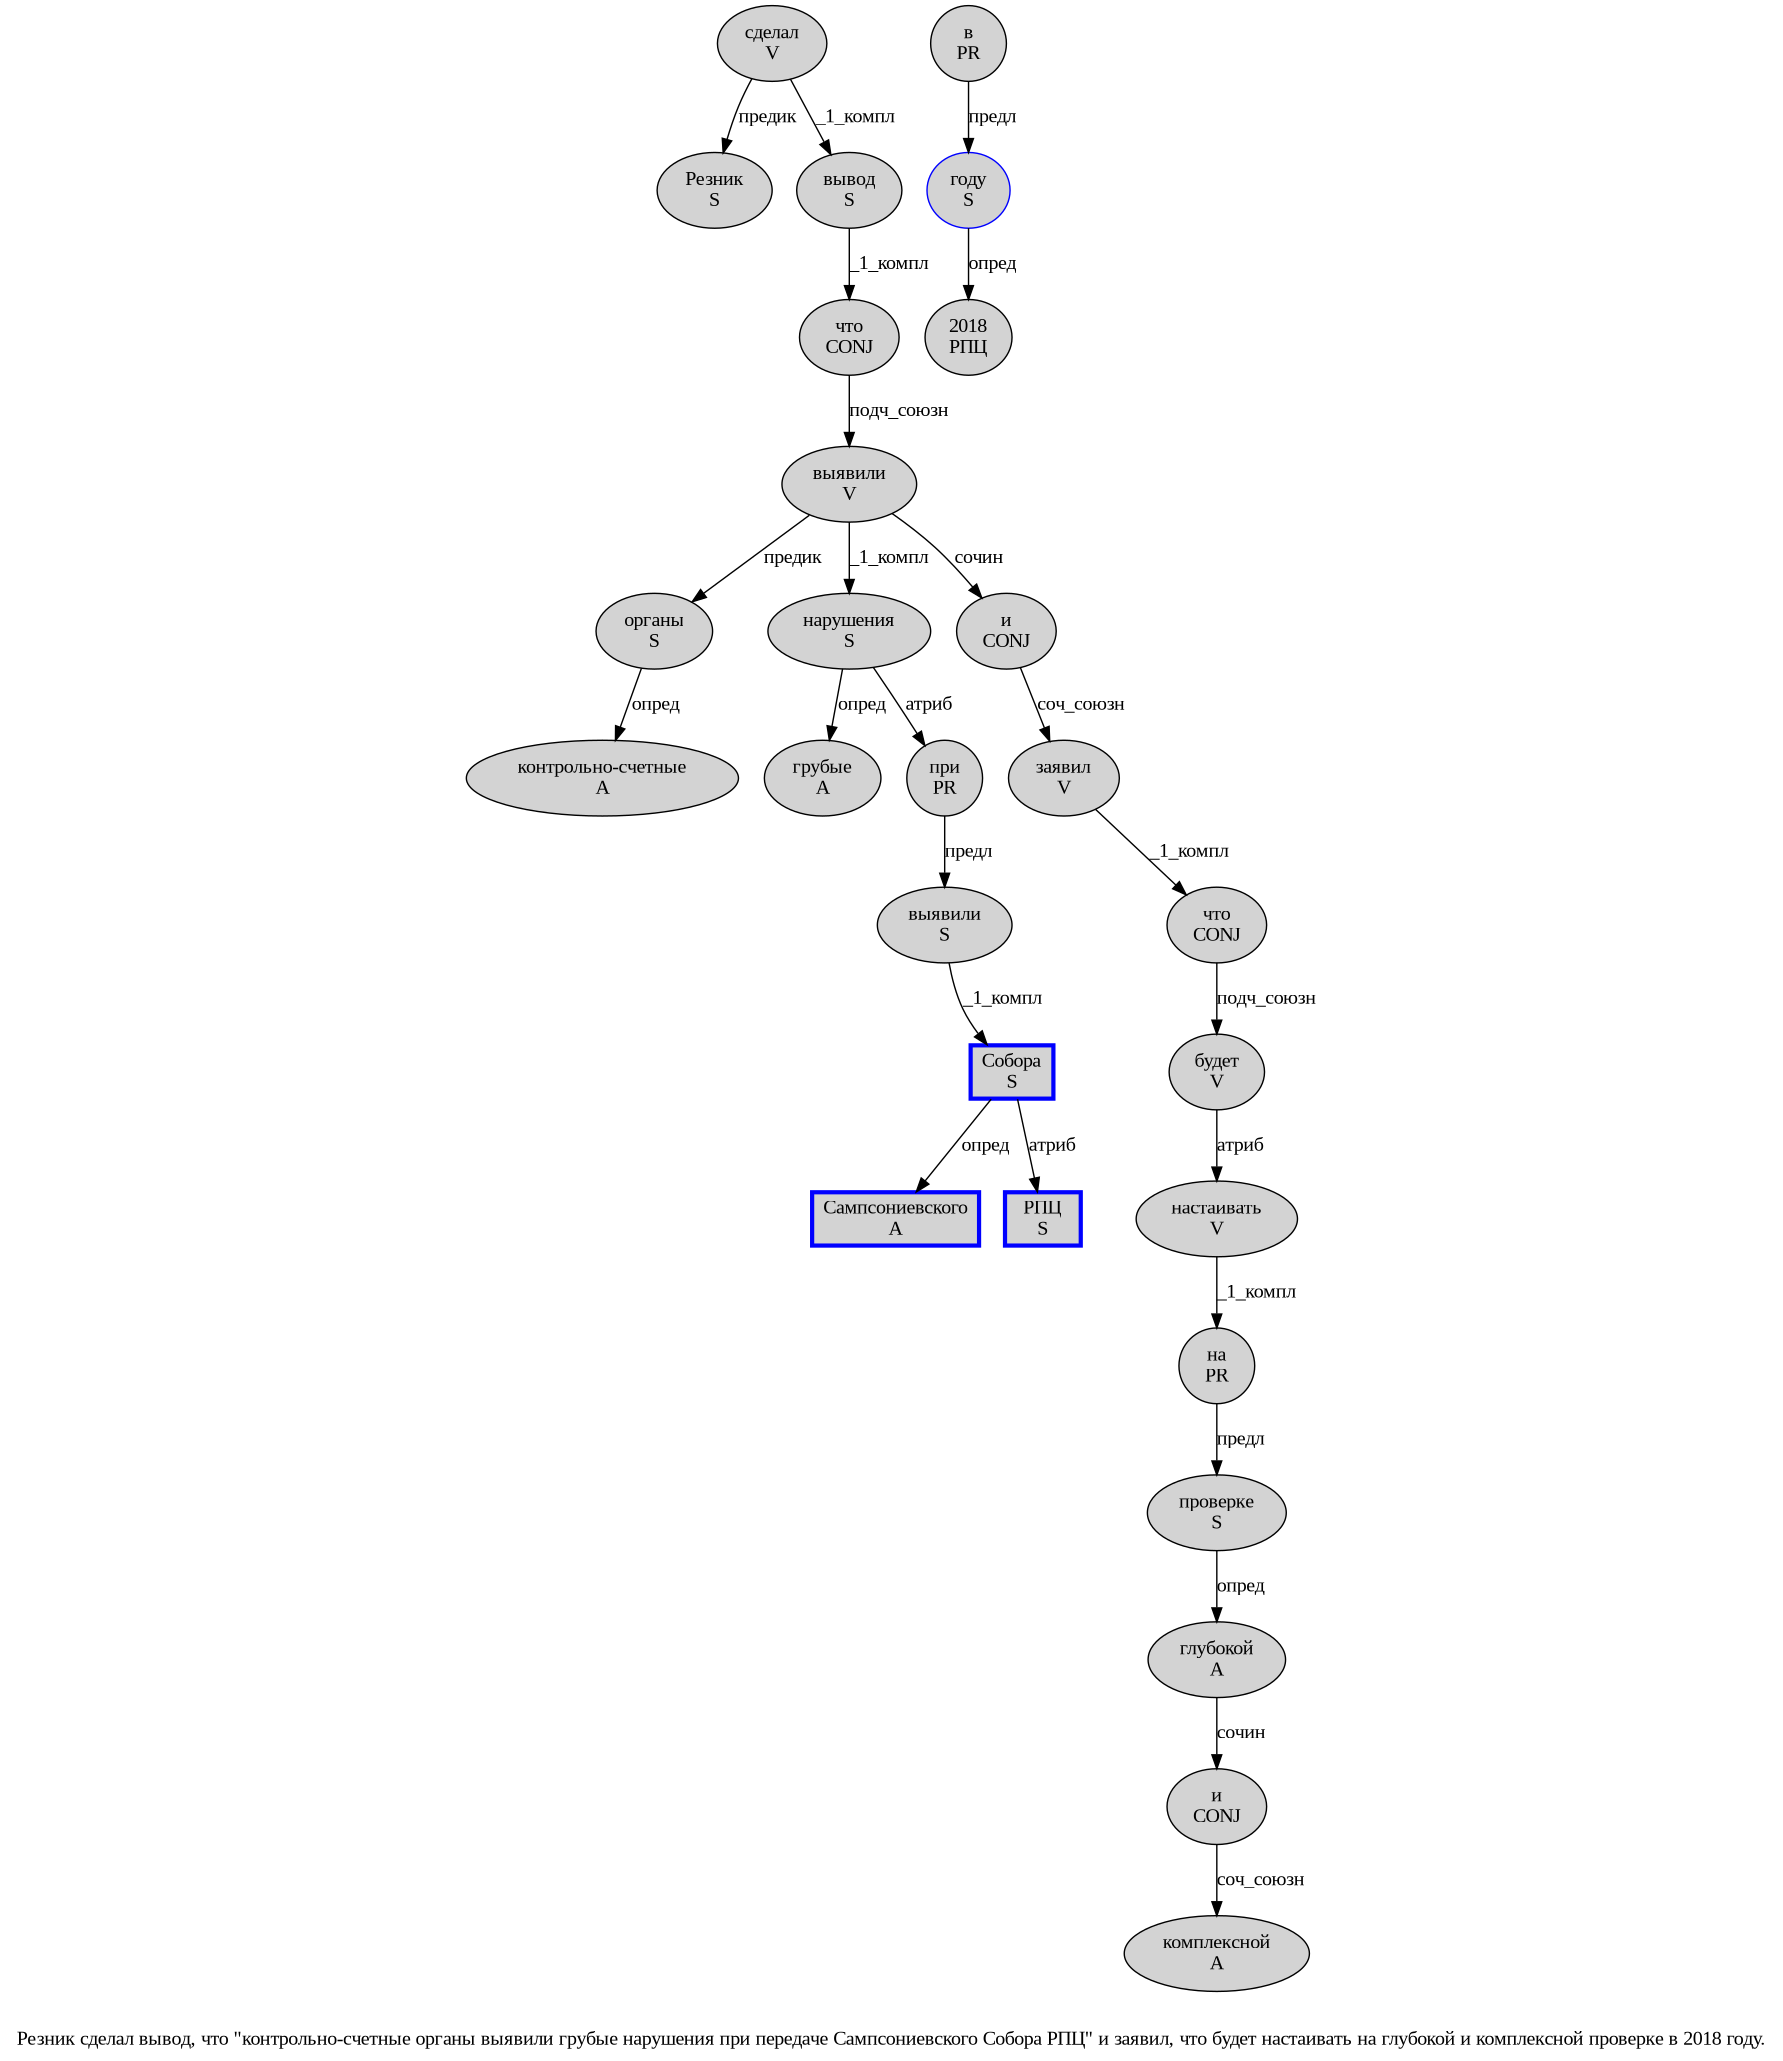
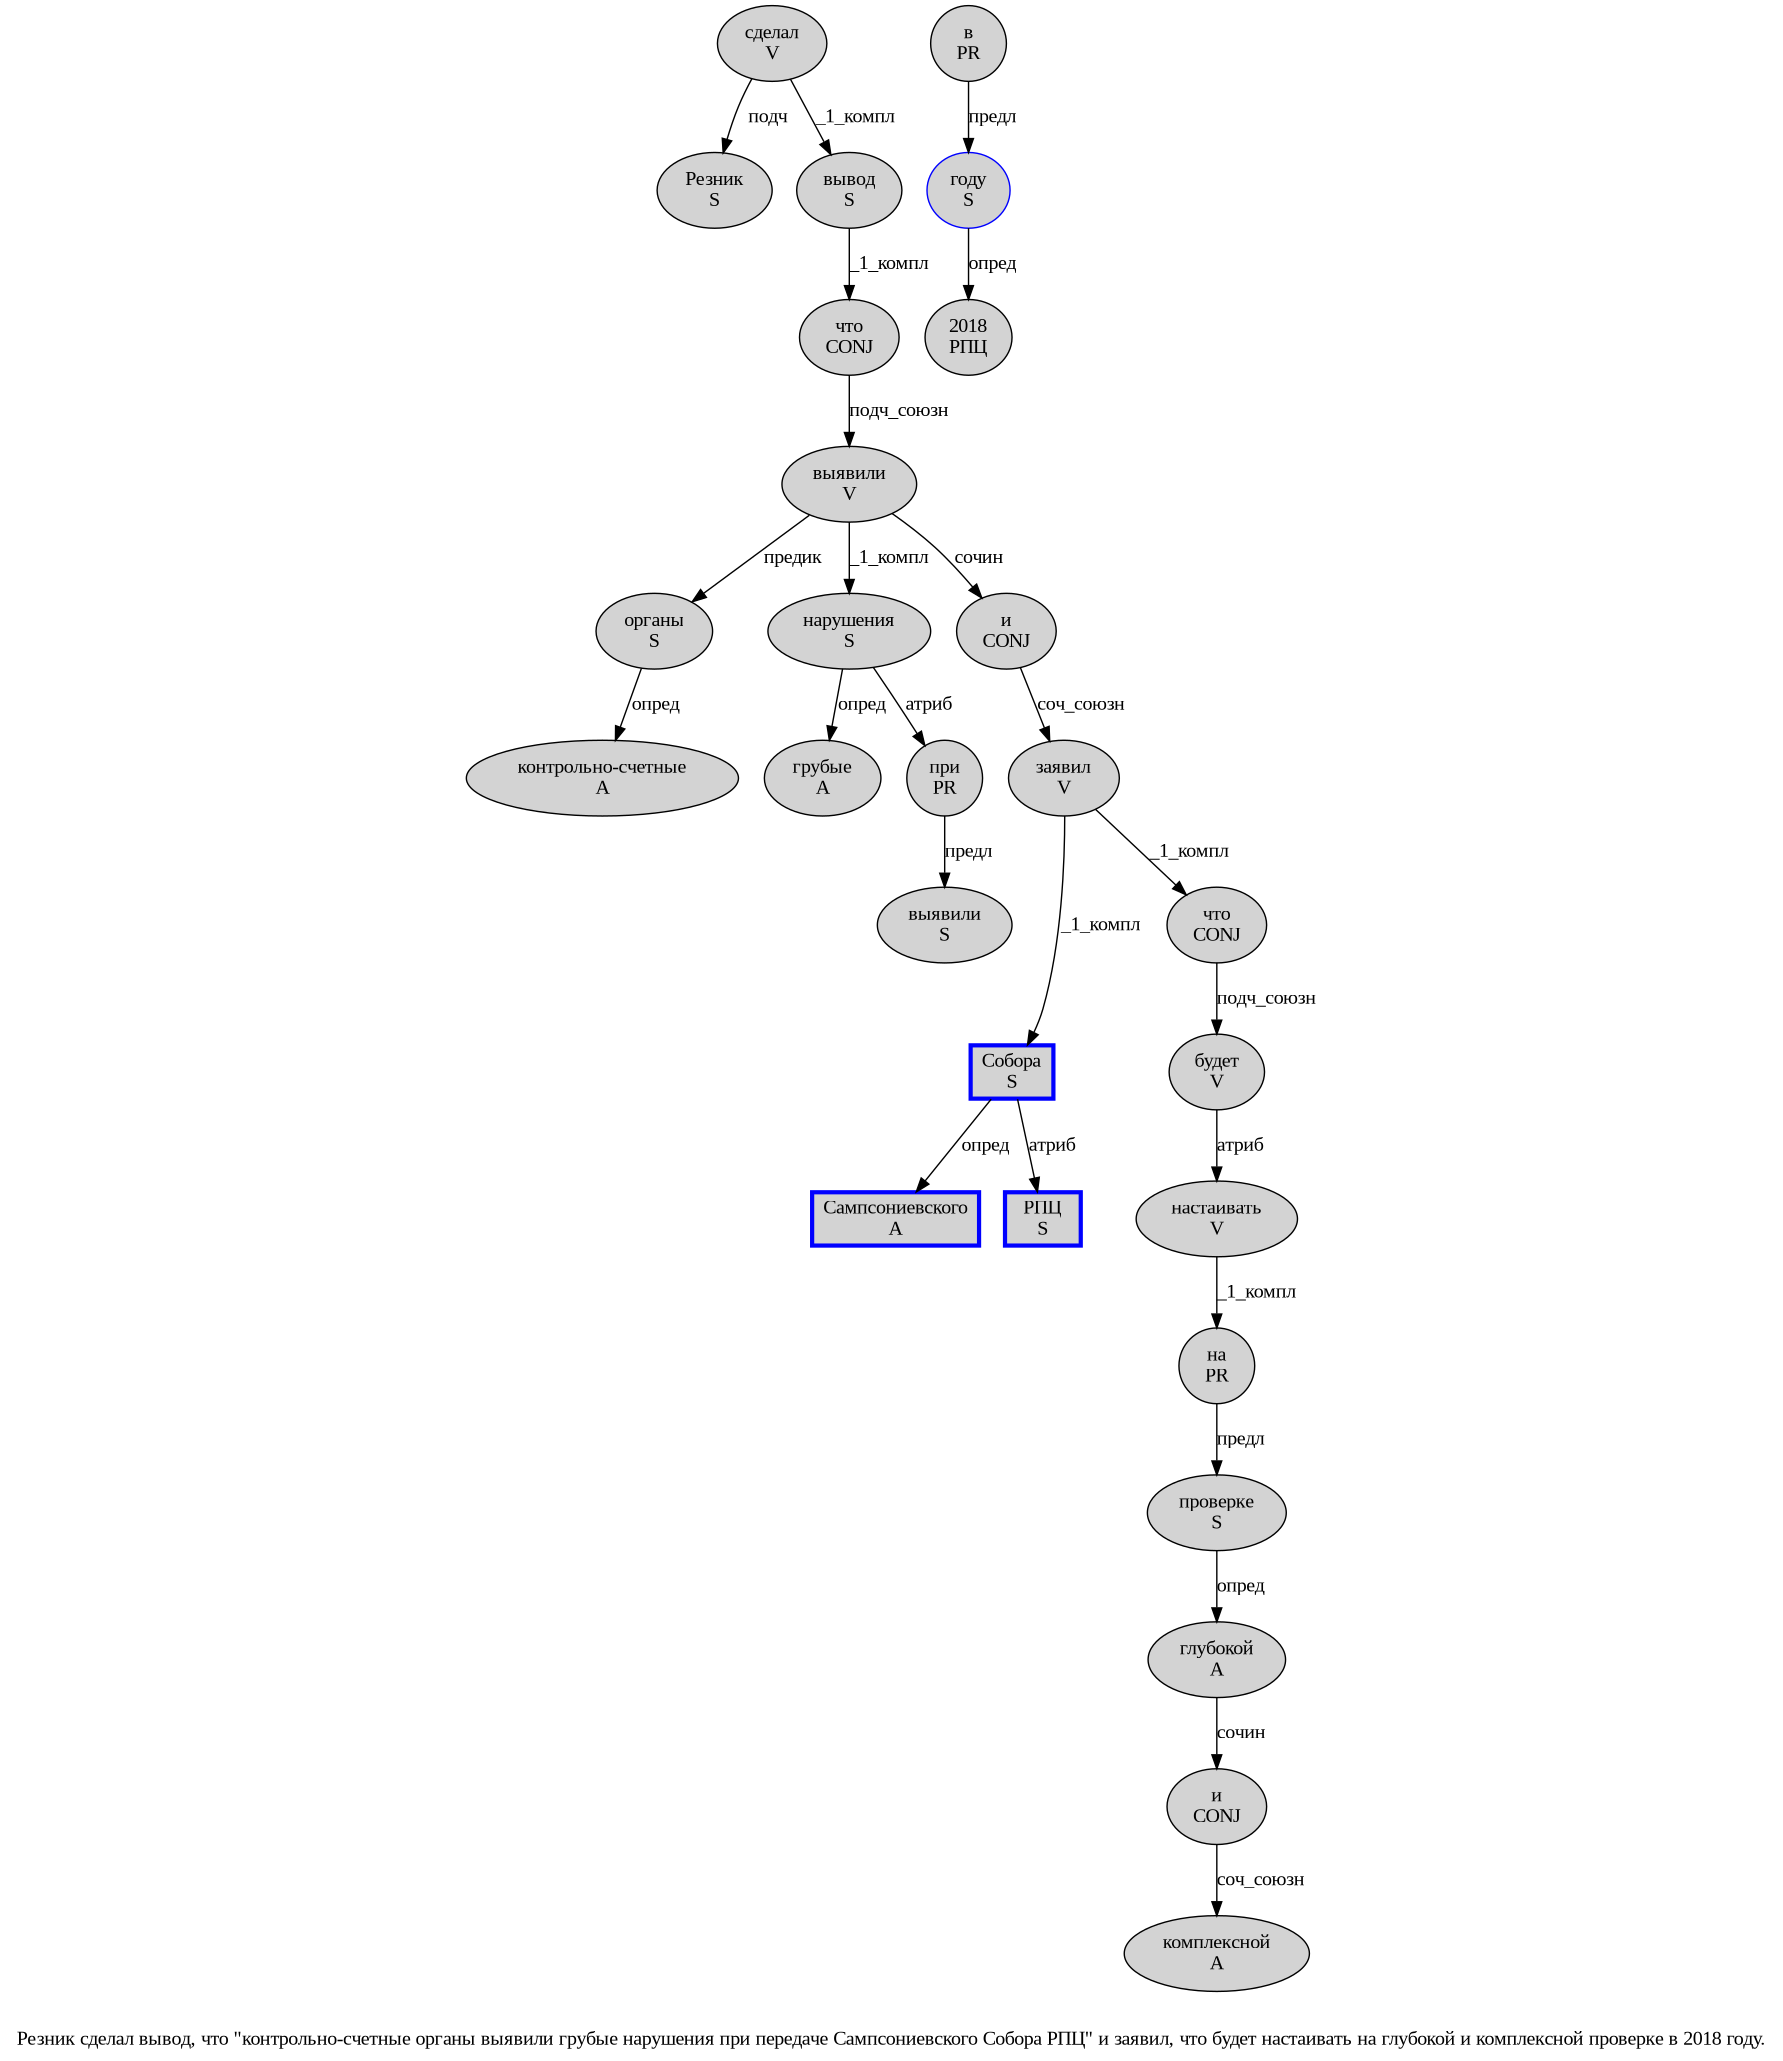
  digraph {
    fontname="Liberation Serif"
    label="Резник сделал вывод, что \"контрольно-счетные органы выявили грубые нарушения при передаче Сампсониевского Собора РПЦ\" и заявил, что будет настаивать на глубокой и комплексной проверке в 2018 году."
    node [fillcolor=lightgray fontname="Liberation Serif" penwidth=1 shape=ellipse style=filled]
    edge [fontname="Liberation Serif"]
    n1 [label="Резник\nS"]
    n2 [label="сделал\nV"]
    n3 [label="вывод\nS"]
    n4 [label="что\nCONJ"]
    n5 [label="выявили\nV"]
    n6 [label="органы\nS"]
    n7 [label="нарушения\nS"]
    n8 [label="и\nCONJ"]
    n9 [label="контрольно-счетные\nA"]
    n10 [label="грубые\nA"]
    n11 [label="при\nPR"]
    n12 [label="заявил\nV"]
    n13 [label="выявили\nS"]
    n14 [color=blue label="Собора\nS" penwidth=3 shape=box]
    n15 [color=blue label="Сампсониевского\nA" penwidth=3 shape=box]
    n16 [color=blue label="РПЦ\nS" penwidth=3 shape=box]
    n17 [label="что\nCONJ"]
    n18 [label="будет\nV"]
    n19 [label="настаивать\nV"]
    n20 [label="на\nPR"]
    n21 [label="проверке\nS"]
    n22 [label="глубокой\nA"]
    n23 [label="и\nCONJ"]
    n24 [label="комплексной\nA"]
    n25 [label="в\nPR"]
    n26 [color=blue label="году\nS"]
    n27 [label="2018\nРПЦ"]
-   n2 -> n1 [label="предик"]
+   n2 -> n1 [label="подч"]
    n2 -> n3 [label="_1_компл"]
    n3 -> n4 [label="_1_компл"]
    n4 -> n5 [label="подч_союзн"]
    n5 -> n6 [label="предик"]
    n5 -> n7 [label="_1_компл"]
    n5 -> n8 [label="сочин"]
    n6 -> n9 [label="опред"]
    n7 -> n10 [label="опред"]
    n7 -> n11 [label="атриб"]
    n8 -> n12 [label="соч_союзн"]
    n11 -> n13 [label="предл"]
    n12 -> n17 [label="_1_компл"]
-   n13 -> n14 [label="_1_компл"]
+   n12 -> n14 [label="_1_компл"]
    n14 -> n15 [label="опред"]
    n14 -> n16 [label="атриб"]
    n17 -> n18 [label="подч_союзн"]
    n18 -> n19 [label="атриб"]
    n19 -> n20 [label="_1_компл"]
    n20 -> n21 [label="предл"]
    n21 -> n22 [label="опред"]
    n22 -> n23 [label="сочин"]
    n23 -> n24 [label="соч_союзн"]
    n25 -> n26 [label="предл"]
    n26 -> n27 [label="опред"]
  }
